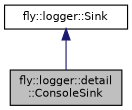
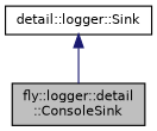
  digraph {
    node [color=black fontname=Helvetica fontsize=10 shape=record style=filled]
    n1 [fillcolor=grey75 fontcolor=black height=0.2 label="fly::logger::detail\l::ConsoleSink" width=0.4]
-   n2 [fillcolor=white height=0.2 label="fly::logger::Sink" width=0.4]
+   n2 [fillcolor=white height=0.2 label="detail::logger::Sink" width=0.4]
    n2 -> n1 [color=midnightblue dir=back fontname=Helvetica fontsize=10 labelfontname=Helvetica labelfontsize=10 style=solid]
  }
